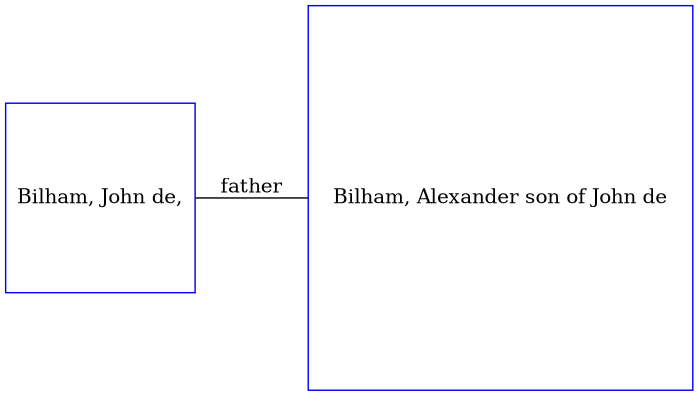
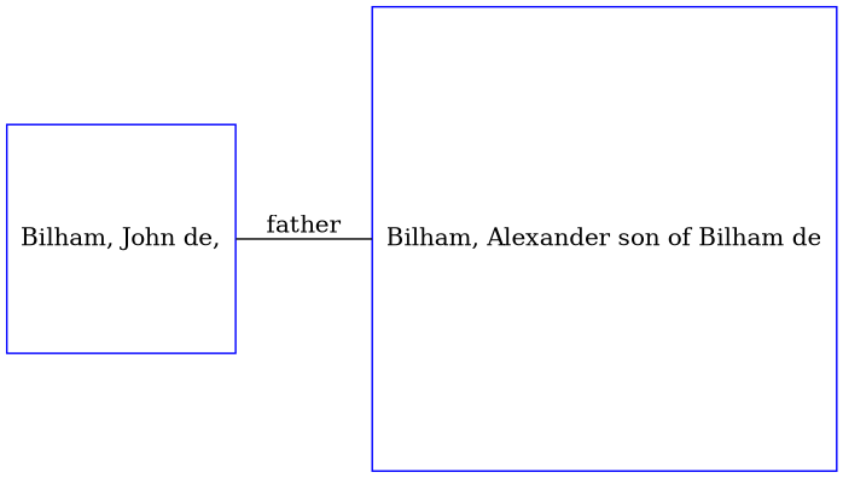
  digraph {
    rankdir=LR
    node [color=blue regular=1 shape=box]
-   n1 [label="Bilham, Alexander son of John de"]
+   n1 [label="Bilham, Alexander son of Bilham de"]
    n2 [label="Bilham, John de,"]
    n2 -> n1 [arrowsize=0.0 dir=none label=father]
  }
